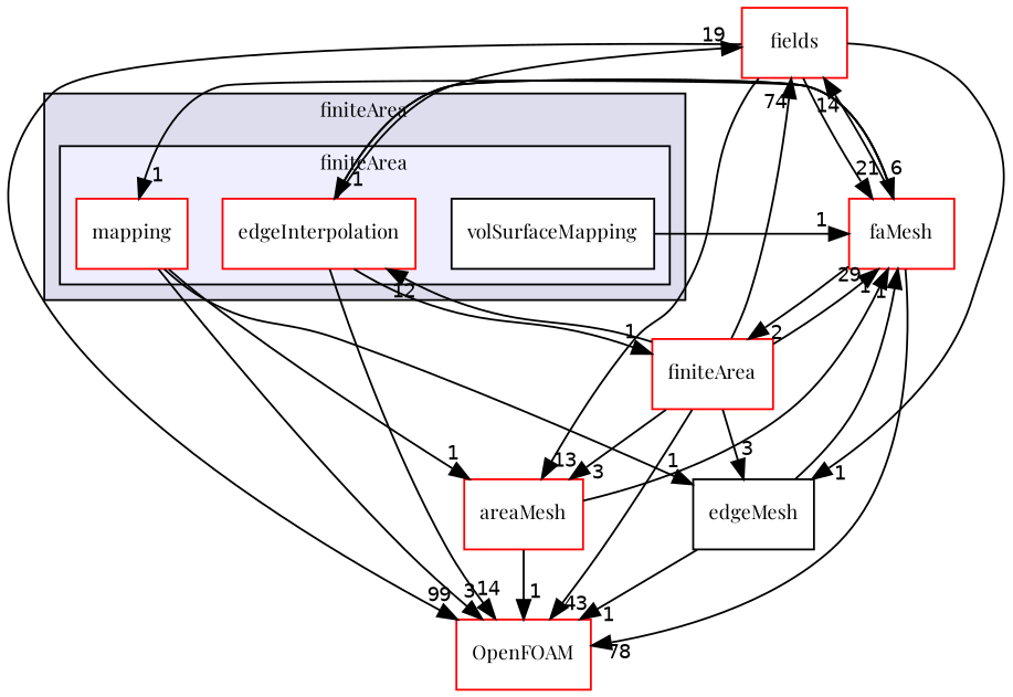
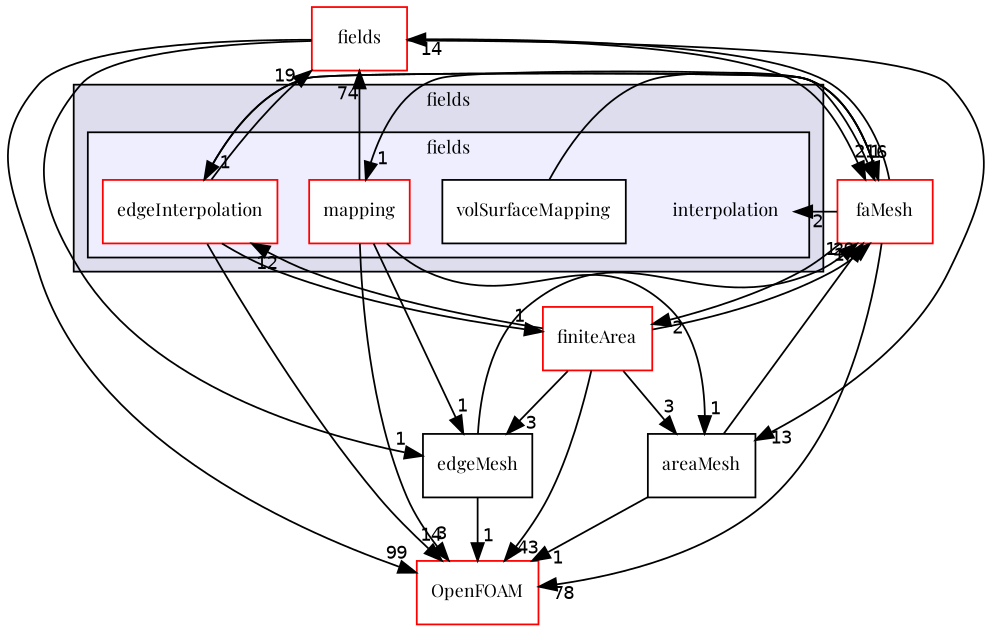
  digraph {
    compound=true
    fontname="Playfair Display"
    node [fontname="Playfair Display" fontsize=10 shape=box color=red]
    edge [headlabel=1 labeldistance=1.5 labelfontname=Helvetica labelfontsize=10 fontname="Playfair Display"]
+   n1 [label=interpolation shape=plaintext color=""]
    n2 [fillcolor=white label=edgeInterpolation style=filled]
    n3 [fillcolor=white label=mapping style=filled]
    n4 [color=black fillcolor=white label=volSurfaceMapping style=filled]
    n5 [label=fields]
    n6 [label=finiteArea]
    n7 [label=OpenFOAM]
    n8 [label=faMesh]
    n9 [label=edgeMesh color=""]
-   n10 [label=areaMesh]
+   n10 [label=areaMesh color=""]
    subgraph cluster_1 {
      bgcolor="#ddddee"
      fontsize=10
-     label=finiteArea
+     label=fields
      pencolor=black
      subgraph cluster_2 {
        bgcolor="#eeeeff"
        fontsize=10
        pencolor=black
+       n1
        n2
        n3
        n4
      }
    }
    n2 -> n5 [headlabel=19]
    n2 -> n6
    n2 -> n7 [headlabel=14]
    n2 -> n8 [headlabel=6]
    n3 -> n7 [headlabel=3]
    n3 -> n9
    n3 -> n10
    n4 -> n8
    n5 -> n7 [headlabel=99]
    n5 -> n8 [headlabel=21]
    n5 -> n9
    n5 -> n10 [headlabel=13]
    n6 -> n2 [headlabel=12]
-   n6 -> n5 [headlabel=74]
+   n3 -> n5 [headlabel=74]
    n6 -> n7 [headlabel=43]
    n6 -> n8 [headlabel=29]
    n6 -> n9 [headlabel=3]
    n6 -> n10 [headlabel=3]
+   n8 -> n1 [headlabel=2]
    n8 -> n2
    n8 -> n3
    n8 -> n5 [headlabel=14]
    n8 -> n6 [headlabel=2]
    n8 -> n7 [headlabel=78]
    n9 -> n7
    n9 -> n8
    n10 -> n7
    n10 -> n8
  }
